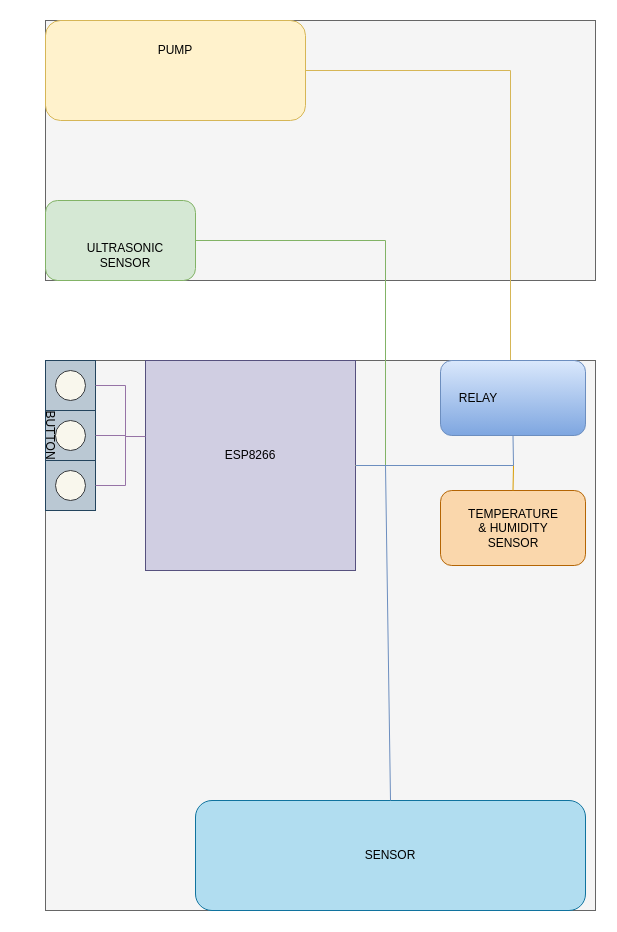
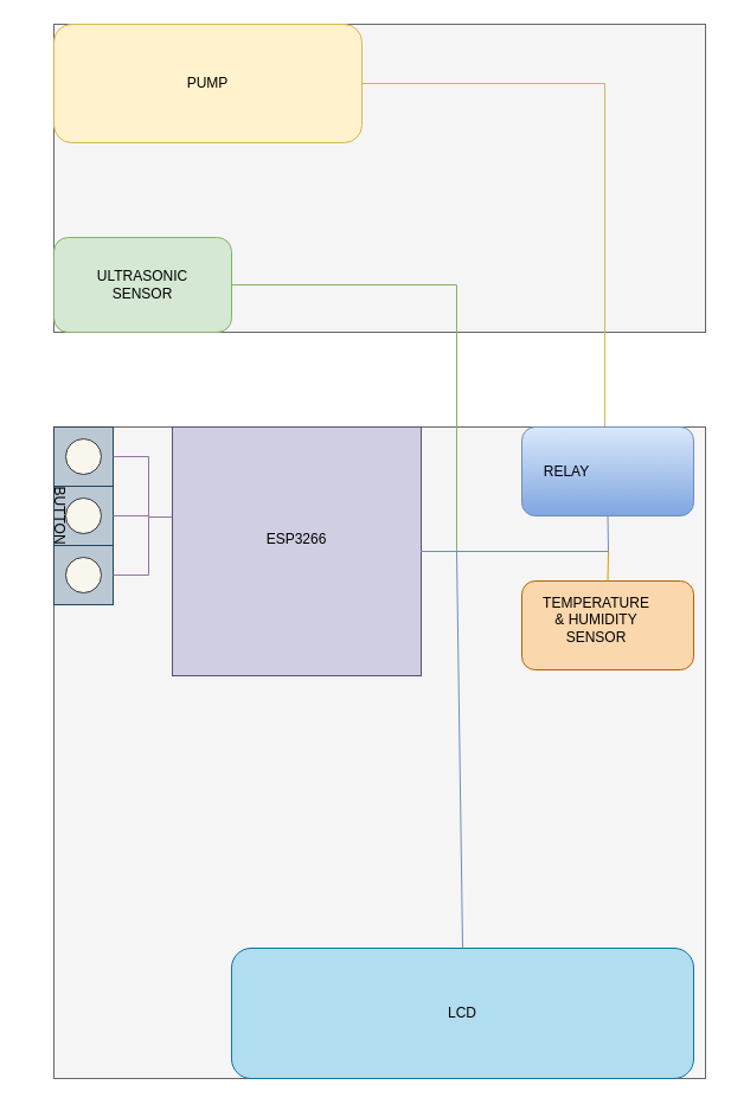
  <mxCell id="0" />
  <mxCell id="1" parent="0" />
  <mxCell id="2" value="" style="whiteSpace=wrap;html=1;aspect=fixed;fillColor=#f5f5f5;fontColor=#333333;strokeColor=#666666;" parent="1" vertex="1"><mxGeometry x="45" y="360" width="550" height="550" as="geometry" /></mxCell>
  <mxCell id="3" value="" style="rounded=1;whiteSpace=wrap;html=1;fillColor=#b1ddf0;strokeColor=#10739e;" parent="1" vertex="1"><mxGeometry x="195" y="800" width="390" height="110" as="geometry" /></mxCell>
  <mxCell id="4" value="" style="whiteSpace=wrap;html=1;aspect=fixed;fillColor=#bac8d3;strokeColor=#23445d;" parent="1" vertex="1"><mxGeometry x="45" y="460" width="50" height="50" as="geometry" /></mxCell>
  <mxCell id="5" value="" style="ellipse;whiteSpace=wrap;html=1;aspect=fixed;fillColor=#f9f7ed;strokeColor=#36393d;" parent="1" vertex="1"><mxGeometry x="55" y="470" width="30" height="30" as="geometry" /></mxCell>
  <mxCell id="6" value="" style="whiteSpace=wrap;html=1;aspect=fixed;fillColor=#bac8d3;strokeColor=#23445d;" parent="1" vertex="1"><mxGeometry x="45" y="410" width="50" height="50" as="geometry" /></mxCell>
  <mxCell id="7" value="" style="ellipse;whiteSpace=wrap;html=1;aspect=fixed;fillColor=#f9f7ed;strokeColor=#36393d;" parent="1" vertex="1"><mxGeometry x="55" y="420" width="30" height="30" as="geometry" /></mxCell>
  <mxCell id="8" value="" style="whiteSpace=wrap;html=1;aspect=fixed;fillColor=#bac8d3;strokeColor=#23445d;" parent="1" vertex="1"><mxGeometry x="45" y="360" width="50" height="50" as="geometry" /></mxCell>
  <mxCell id="9" value="" style="ellipse;whiteSpace=wrap;html=1;aspect=fixed;fillColor=#f9f7ed;strokeColor=#36393d;" parent="1" vertex="1"><mxGeometry x="55" y="370" width="30" height="30" as="geometry" /></mxCell>
  <mxCell id="10" value="" style="whiteSpace=wrap;html=1;aspect=fixed;fillColor=#d0cee2;strokeColor=#56517e;" parent="1" vertex="1"><mxGeometry x="145" y="360" width="210" height="210" as="geometry" /></mxCell>
  <mxCell id="11" value="BUTTON" style="text;html=1;strokeColor=none;fillColor=none;align=center;verticalAlign=middle;whiteSpace=wrap;rounded=0;rotation=90;" parent="1" vertex="1"><mxGeometry x="20" y="420" width="60" height="30" as="geometry" /></mxCell>
  <mxCell id="12" value="" style="endArrow=none;html=1;rounded=0;exitX=1;exitY=0.5;exitDx=0;exitDy=0;fillColor=#e1d5e7;strokeColor=#9673a6;" parent="1" source="6" edge="1"><mxGeometry width="50" height="50" relative="1" as="geometry"><mxPoint x="305" y="710" as="sourcePoint" /><mxPoint x="125" y="435" as="targetPoint" /></mxGeometry></mxCell>
  <mxCell id="13" value="" style="endArrow=none;html=1;rounded=0;exitX=1;exitY=0.5;exitDx=0;exitDy=0;fillColor=#e1d5e7;strokeColor=#9673a6;" parent="1" source="4" edge="1"><mxGeometry width="50" height="50" relative="1" as="geometry"><mxPoint x="305" y="710" as="sourcePoint" /><mxPoint x="125" y="410" as="targetPoint" /><Array as="points"><mxPoint x="125" y="485" /></Array></mxGeometry></mxCell>
  <mxCell id="14" value="" style="rounded=1;whiteSpace=wrap;html=1;fillColor=#fad7ac;strokeColor=#b46504;" parent="1" vertex="1"><mxGeometry x="440" y="490" width="145" height="75" as="geometry" /></mxCell>
  <mxCell id="15" value="" style="endArrow=none;html=1;rounded=0;exitX=1;exitY=0.5;exitDx=0;exitDy=0;entryX=0;entryY=0.362;entryDx=0;entryDy=0;entryPerimeter=0;fillColor=#e1d5e7;strokeColor=#9673a6;" parent="1" source="8" target="10" edge="1"><mxGeometry width="50" height="50" relative="1" as="geometry"><mxPoint x="305" y="660" as="sourcePoint" /><mxPoint x="355" y="610" as="targetPoint" /><Array as="points"><mxPoint x="125" y="385" /><mxPoint x="125" y="436" /></Array></mxGeometry></mxCell>
  <mxCell id="16" value="" style="endArrow=none;html=1;rounded=0;exitX=0.5;exitY=0;exitDx=0;exitDy=0;entryX=1;entryY=0.5;entryDx=0;entryDy=0;fillColor=#dae8fc;strokeColor=#6c8ebf;" parent="1" source="3" target="10" edge="1"><mxGeometry width="50" height="50" relative="1" as="geometry"><mxPoint x="305" y="660" as="sourcePoint" /><mxPoint x="405" y="460" as="targetPoint" /><Array as="points"><mxPoint x="385" y="465" /></Array></mxGeometry></mxCell>
- <mxCell id="17" value="ESP8266" style="text;html=1;strokeColor=none;fillColor=none;align=center;verticalAlign=middle;whiteSpace=wrap;rounded=0;" parent="1" vertex="1"><mxGeometry x="220" y="440" width="60" height="30" as="geometry" /></mxCell>
- <mxCell id="18" value="TEMPERATURE &amp;amp; HUMIDITY SENSOR" style="text;html=1;strokeColor=none;fillColor=none;align=center;verticalAlign=middle;whiteSpace=wrap;rounded=0;" parent="1" vertex="1"><mxGeometry x="482.5" y="512.5" width="60" height="30" as="geometry" /></mxCell>
- <mxCell id="19" value="SENSOR" style="text;html=1;strokeColor=none;fillColor=none;align=center;verticalAlign=middle;whiteSpace=wrap;rounded=0;" parent="1" vertex="1"><mxGeometry x="360" y="840" width="60" height="30" as="geometry" /></mxCell>
+ <mxCell id="17" value="ESP3266" style="text;html=1;strokeColor=none;fillColor=none;align=center;verticalAlign=middle;whiteSpace=wrap;rounded=0;" parent="1" vertex="1"><mxGeometry x="220" y="440" width="60" height="30" as="geometry" /></mxCell>
+ <mxCell id="18" value="TEMPERATURE &amp;amp; HUMIDITY SENSOR" style="text;html=1;strokeColor=none;fillColor=none;align=center;verticalAlign=middle;whiteSpace=wrap;rounded=0;" parent="1" vertex="1"><mxGeometry x="472.5" y="507.5" width="60" height="30" as="geometry" /></mxCell>
+ <mxCell id="19" value="LCD" style="text;html=1;strokeColor=none;fillColor=none;align=center;verticalAlign=middle;whiteSpace=wrap;rounded=0;" parent="1" vertex="1"><mxGeometry x="360" y="840" width="60" height="30" as="geometry" /></mxCell>
  <mxCell id="20" value="" style="rounded=0;whiteSpace=wrap;html=1;fillColor=#f5f5f5;fontColor=#333333;strokeColor=#666666;" parent="1" vertex="1"><mxGeometry x="45" y="20" width="550" height="260" as="geometry" /></mxCell>
  <mxCell id="21" value="" style="rounded=1;whiteSpace=wrap;html=1;fillColor=#fff2cc;strokeColor=#d6b656;" parent="1" vertex="1"><mxGeometry x="45" y="20" width="260" height="100" as="geometry" /></mxCell>
- <mxCell id="22" value="PUMP" style="text;html=1;strokeColor=none;fillColor=none;align=center;verticalAlign=middle;whiteSpace=wrap;rounded=0;" parent="1" vertex="1"><mxGeometry x="145" y="35" width="60" height="30" as="geometry" /></mxCell>
+ <mxCell id="22" value="PUMP" style="text;html=1;strokeColor=none;fillColor=none;align=center;verticalAlign=middle;whiteSpace=wrap;rounded=0;" parent="1" vertex="1"><mxGeometry x="145" y="55" width="60" height="30" as="geometry" /></mxCell>
  <mxCell id="23" value="" style="rounded=1;whiteSpace=wrap;html=1;fillColor=#d5e8d4;strokeColor=#82b366;" parent="1" vertex="1"><mxGeometry x="45" y="200" width="150" height="80" as="geometry" /></mxCell>
- <mxCell id="24" value="ULTRASONIC SENSOR" style="text;html=1;strokeColor=none;fillColor=none;align=center;verticalAlign=middle;whiteSpace=wrap;rounded=0;" parent="1" vertex="1"><mxGeometry x="95" y="240" width="60" height="30" as="geometry" /></mxCell>
+ <mxCell id="24" value="ULTRASONIC SENSOR" style="text;html=1;strokeColor=none;fillColor=none;align=center;verticalAlign=middle;whiteSpace=wrap;rounded=0;" parent="1" vertex="1"><mxGeometry x="90" y="225" width="60" height="30" as="geometry" /></mxCell>
  <mxCell id="25" value="" style="endArrow=none;html=1;rounded=0;exitX=1;exitY=0.5;exitDx=0;exitDy=0;entryX=0.5;entryY=1;entryDx=0;entryDy=0;fillColor=#fff2cc;gradientColor=#ffd966;strokeColor=#d6b656;" parent="1" source="21" edge="1"><mxGeometry width="50" height="50" relative="1" as="geometry"><mxPoint x="305" y="260" as="sourcePoint" /><mxPoint x="510" y="360" as="targetPoint" /><Array as="points"><mxPoint x="510" y="70" /></Array></mxGeometry></mxCell>
  <mxCell id="26" value="" style="endArrow=none;html=1;rounded=0;exitX=1;exitY=0.5;exitDx=0;exitDy=0;entryX=1;entryY=0.5;entryDx=0;entryDy=0;fillColor=#d5e8d4;gradientColor=#97d077;strokeColor=#82b366;" parent="1" source="23" target="10" edge="1"><mxGeometry width="50" height="50" relative="1" as="geometry"><mxPoint x="305" y="260" as="sourcePoint" /><mxPoint x="385" y="470" as="targetPoint" /><Array as="points"><mxPoint x="385" y="240" /><mxPoint x="385" y="465" /></Array></mxGeometry></mxCell>
  <mxCell id="27" value="" style="rounded=1;whiteSpace=wrap;html=1;fillColor=#dae8fc;strokeColor=#6c8ebf;gradientColor=#7ea6e0;" vertex="1" parent="1"><mxGeometry x="440" y="360" width="145" height="75" as="geometry" /></mxCell>
  <mxCell id="28" value="RELAY" style="text;html=1;strokeColor=none;fillColor=none;align=center;verticalAlign=middle;whiteSpace=wrap;rounded=0;" vertex="1" parent="1"><mxGeometry x="447.5" y="382.5" width="60" height="30" as="geometry" /></mxCell>
  <mxCell id="29" value="" style="endArrow=none;html=1;rounded=0;entryX=1;entryY=0.5;entryDx=0;entryDy=0;exitX=0.5;exitY=0;exitDx=0;exitDy=0;fillColor=#ffcd28;gradientColor=#ffa500;strokeColor=#d79b00;" edge="1" parent="1" source="14" target="10"><mxGeometry width="50" height="50" relative="1" as="geometry"><mxPoint x="325" y="560" as="sourcePoint" /><mxPoint x="375" y="510" as="targetPoint" /><Array as="points"><mxPoint x="513" y="465" /></Array></mxGeometry></mxCell>
  <mxCell id="30" value="" style="endArrow=none;html=1;rounded=0;entryX=1;entryY=0.5;entryDx=0;entryDy=0;exitX=0.5;exitY=1;exitDx=0;exitDy=0;fillColor=#dae8fc;gradientColor=#7ea6e0;strokeColor=#6c8ebf;" edge="1" parent="1" source="27" target="10"><mxGeometry width="50" height="50" relative="1" as="geometry"><mxPoint x="325" y="560" as="sourcePoint" /><mxPoint x="375" y="510" as="targetPoint" /><Array as="points"><mxPoint x="513" y="465" /></Array></mxGeometry></mxCell>
